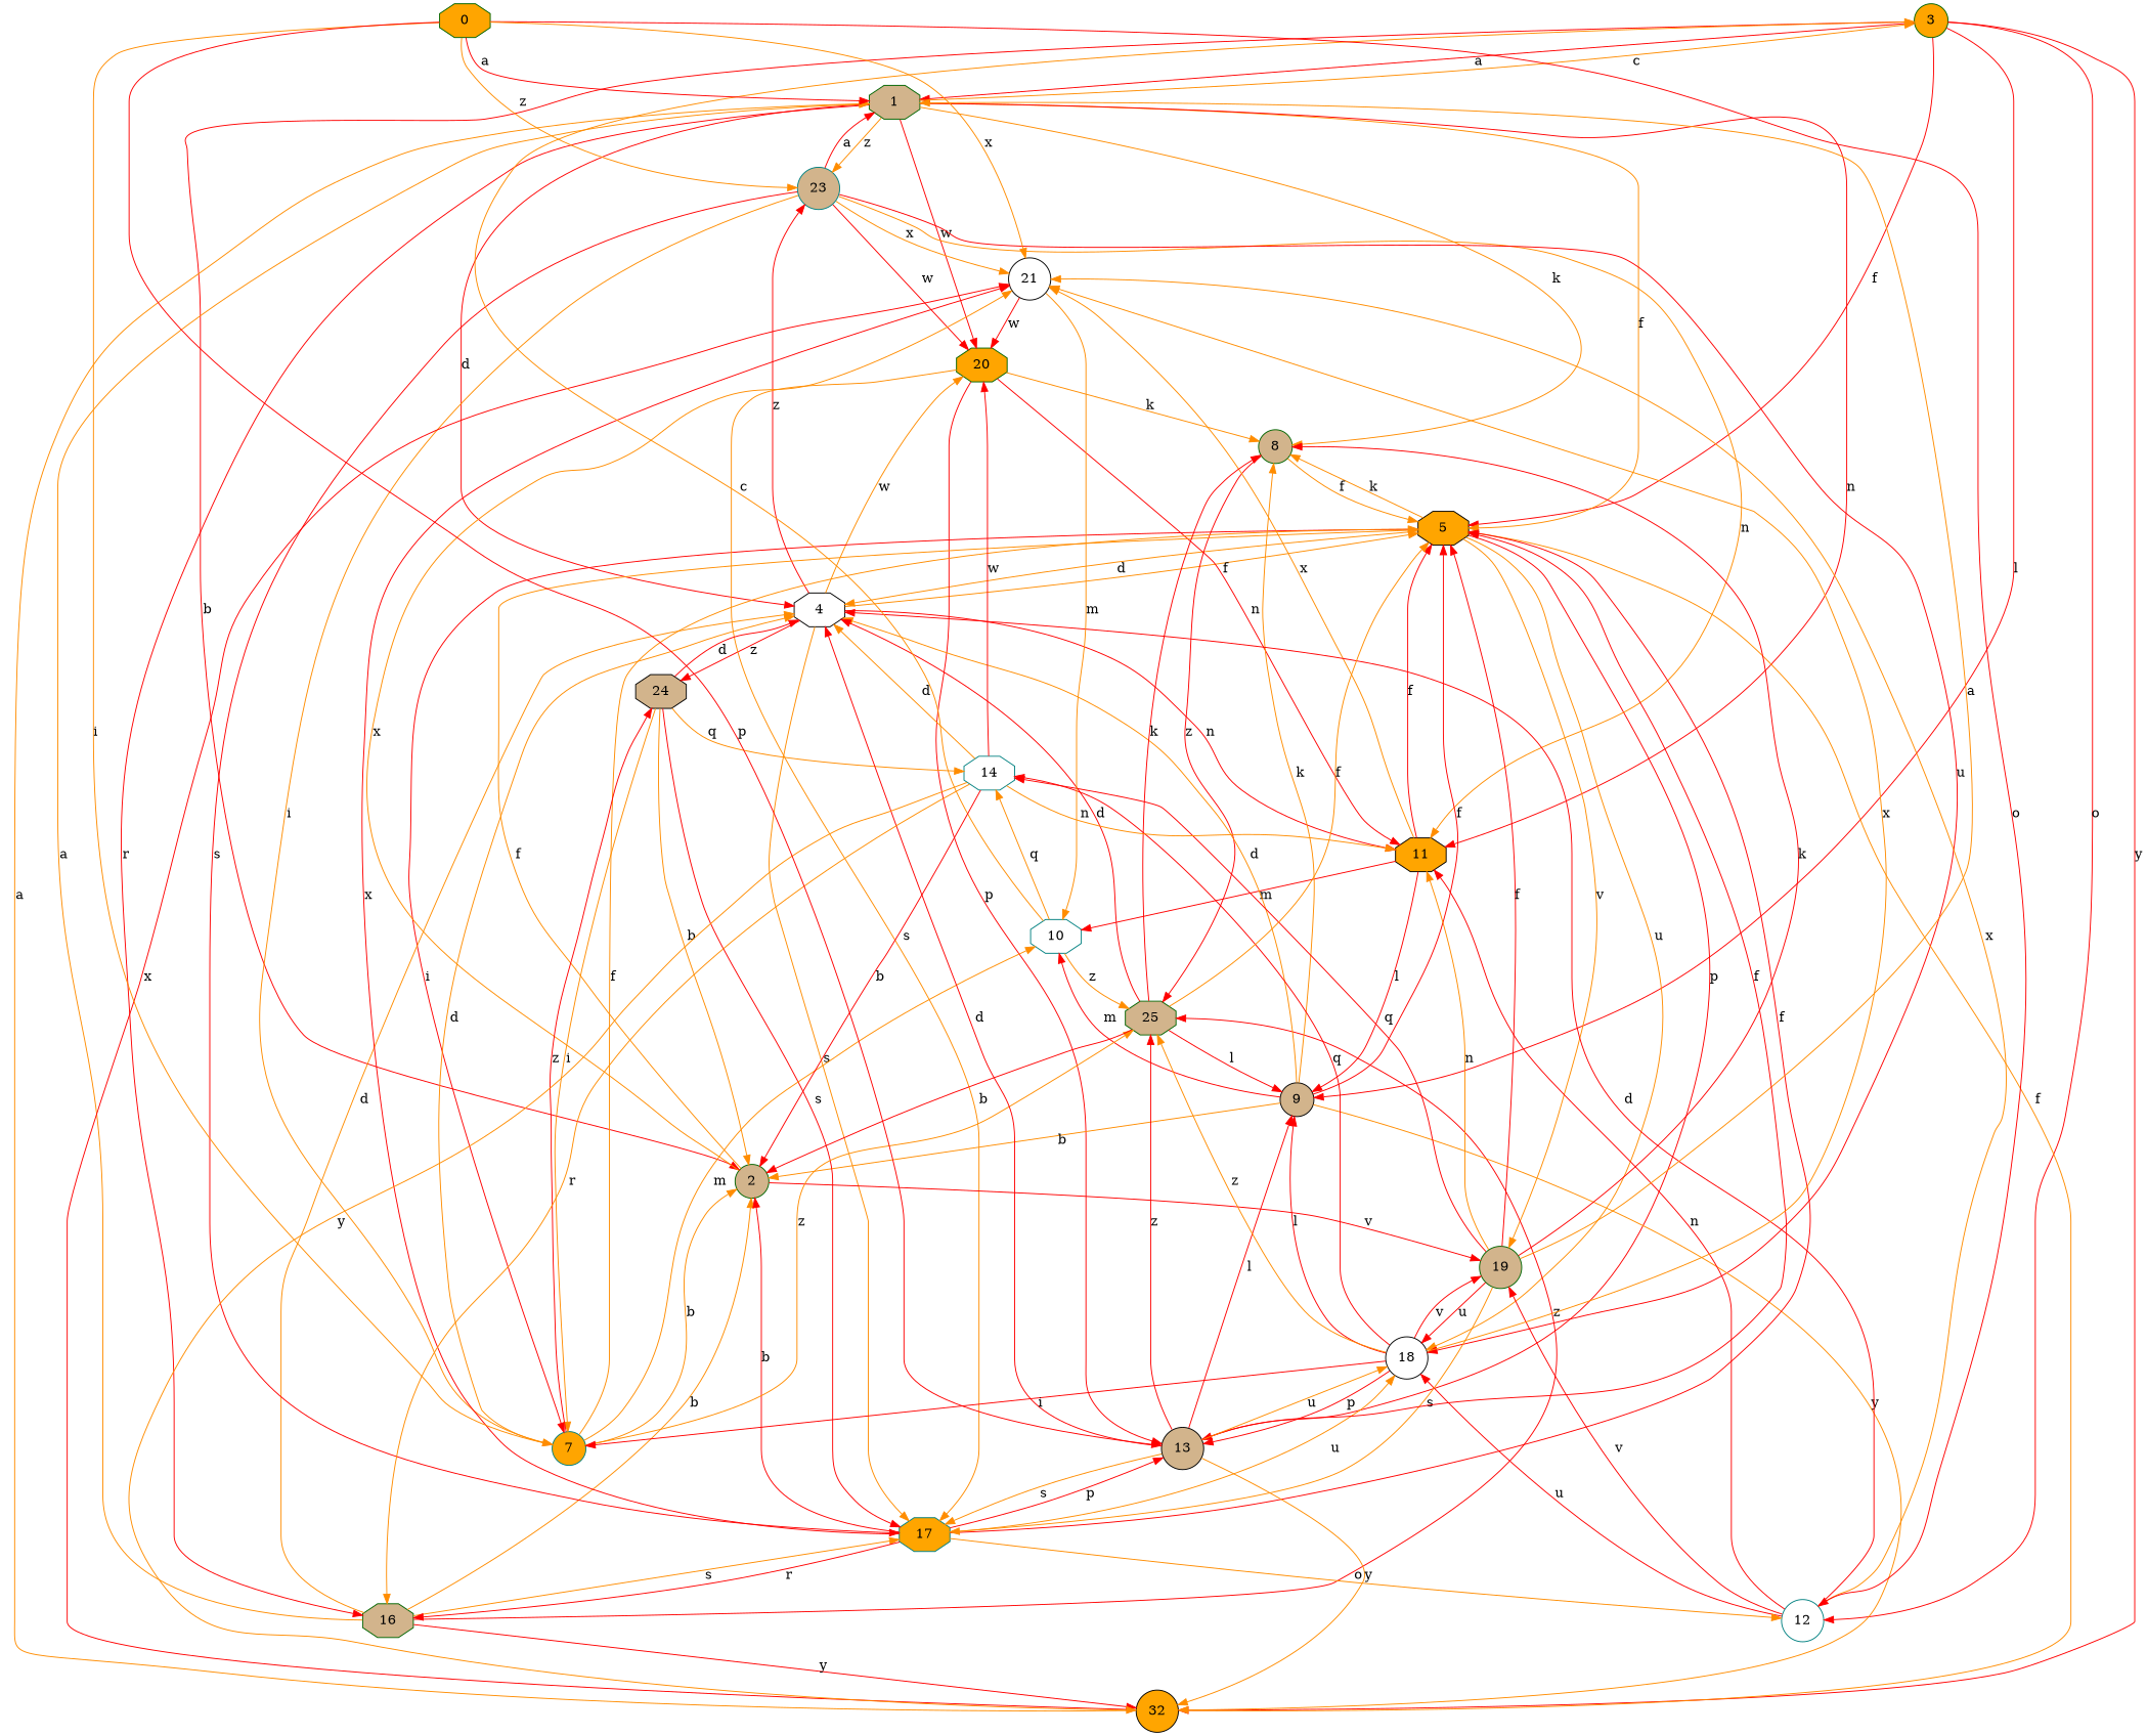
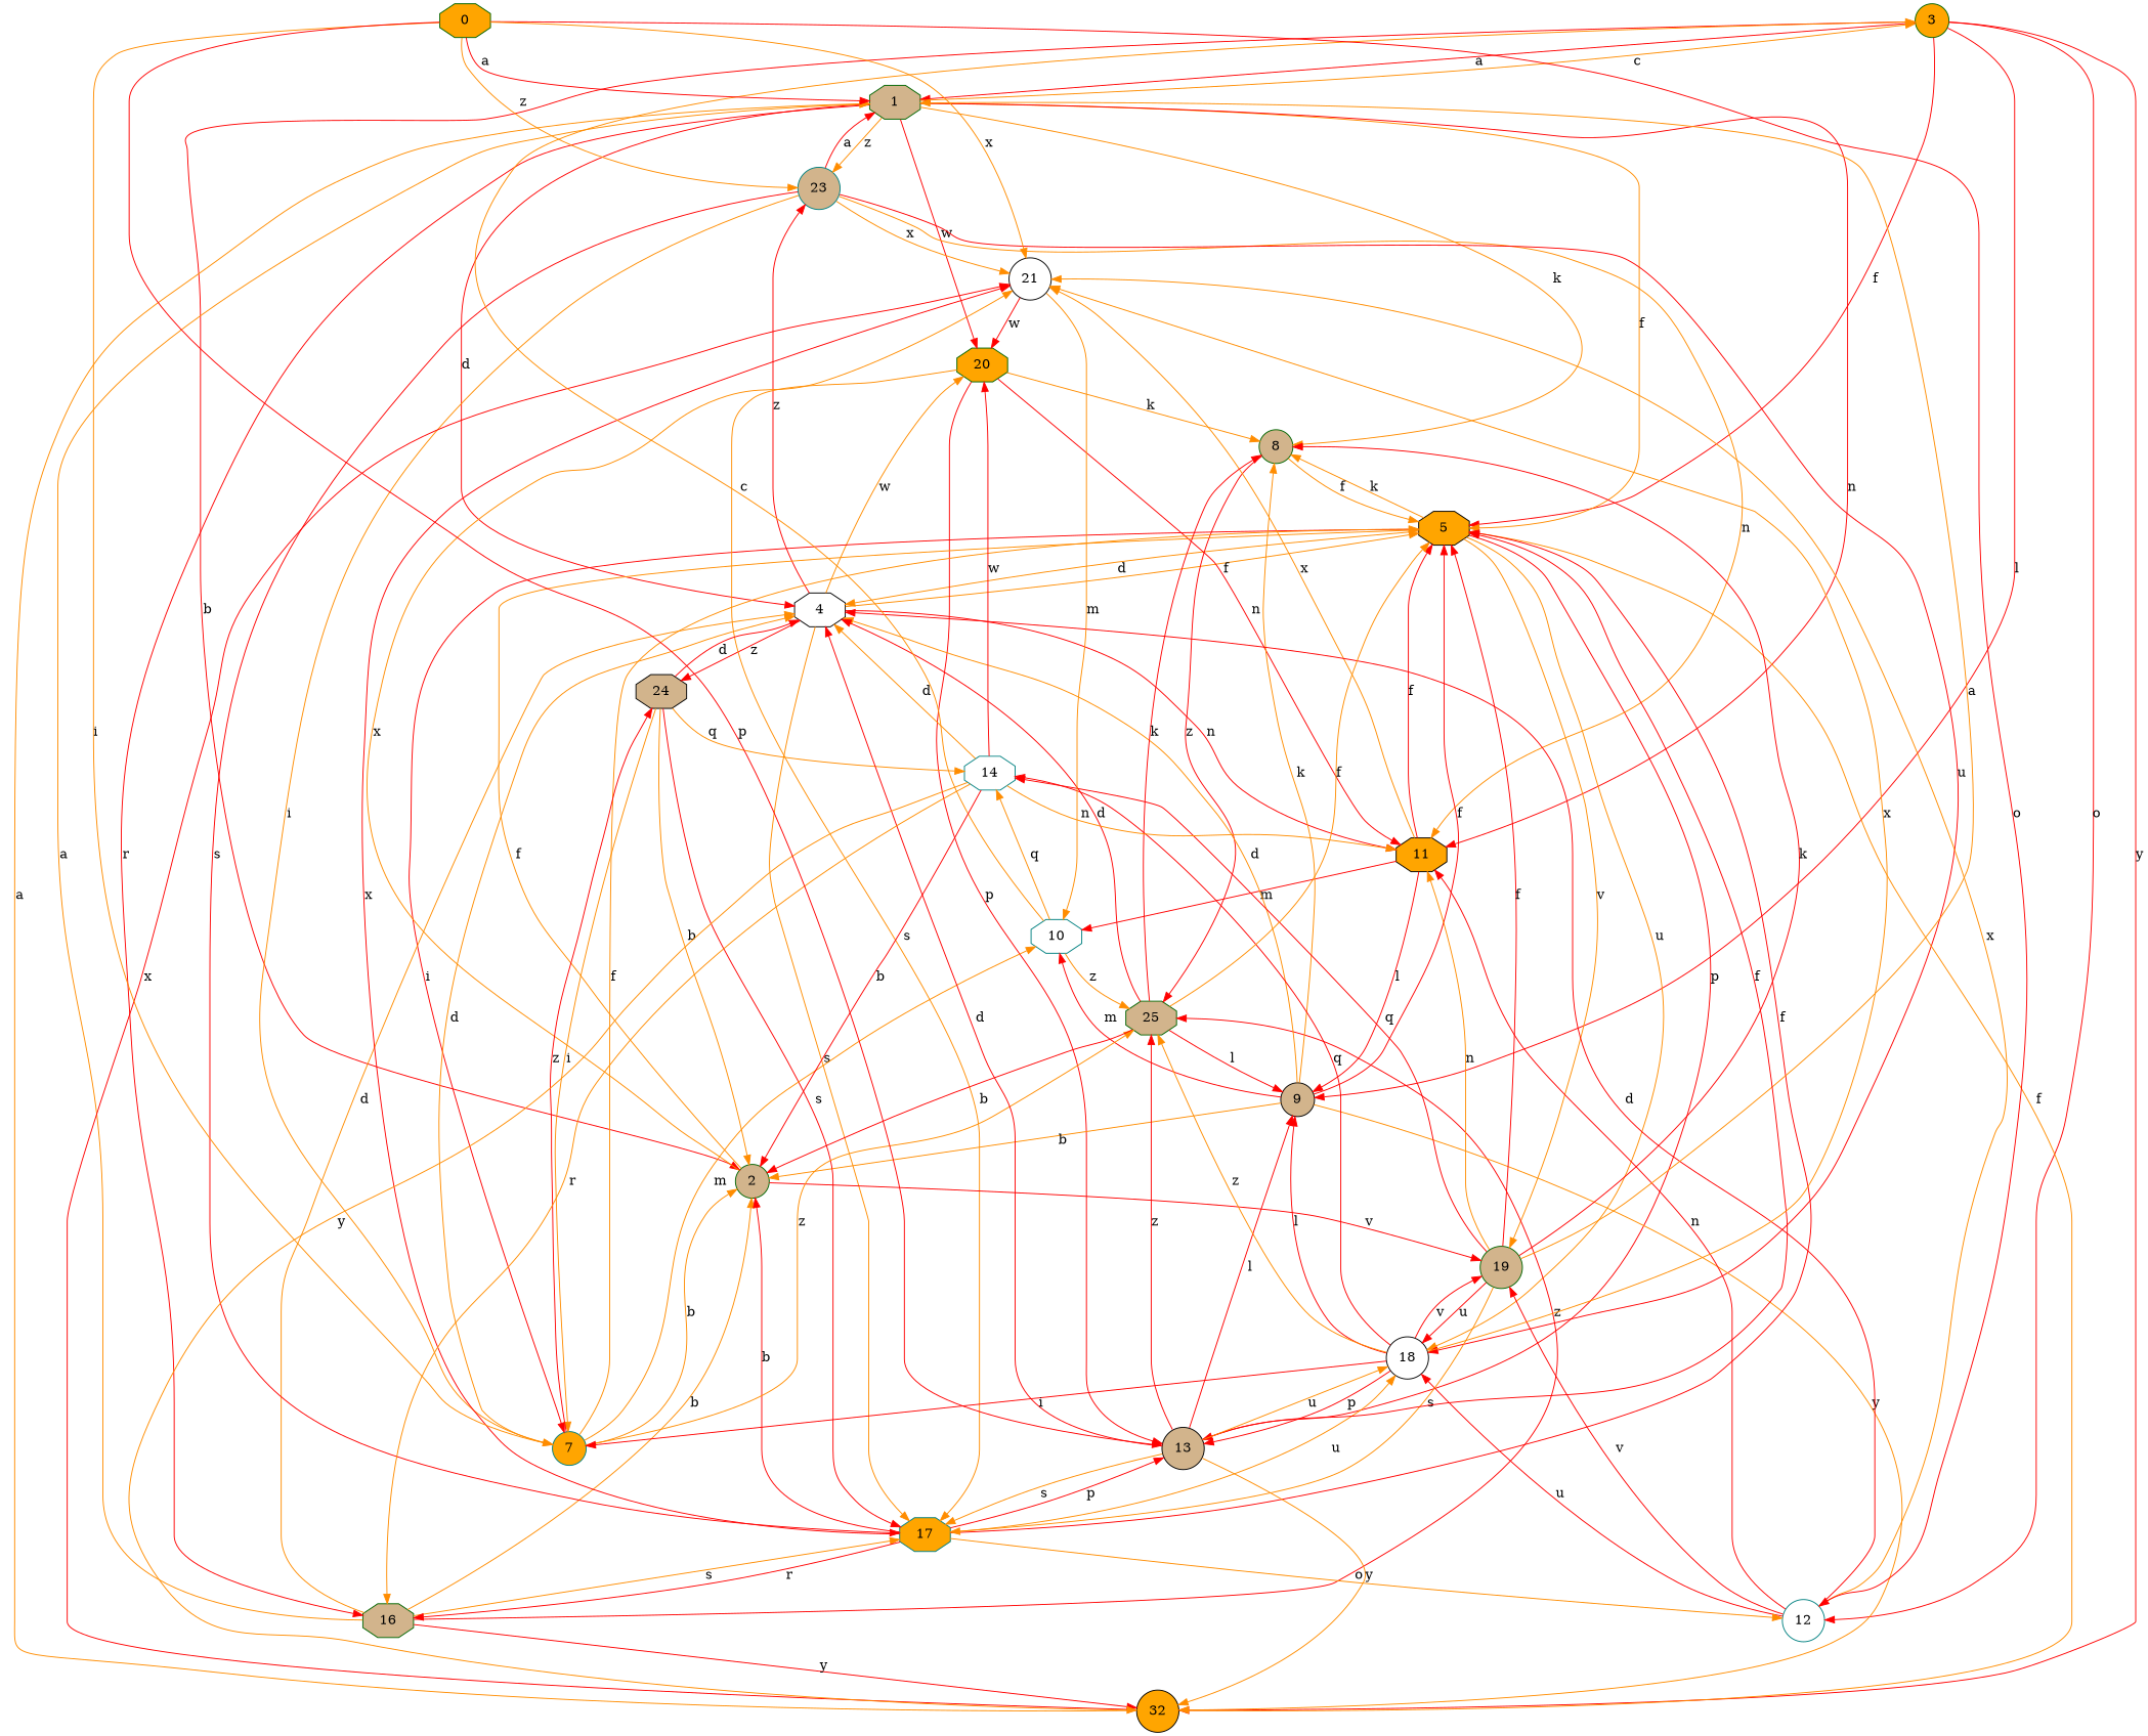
  strict digraph {
    node [color=darkgreen fillcolor=tan shape=circle style=filled]
    edge [color=red]
    3 [fillcolor=orange]
    1 [shape=octagon]
    4 [color=black fillcolor=white shape=octagon]
    5 [color=black fillcolor=orange shape=octagon]
    8
    11 [color=black fillcolor=orange shape=octagon]
    16 [shape=octagon]
    20 [fillcolor=orange shape=octagon]
    23 [color=teal]
    2
    9 [color=black]
    12 [color=teal fillcolor=white]
    n13 [color=black fillcolor=orange label=32]
    17 [color=teal fillcolor=orange shape=octagon]
    24 [color=black shape=octagon]
    19
    7 [color=teal fillcolor=orange]
    13 [color=black]
    18 [color=black fillcolor=white]
    25 [shape=octagon]
    21 [color=black fillcolor=white]
    10 [color=teal fillcolor=white shape=octagon]
    14 [color=teal fillcolor=white shape=octagon]
    0 [fillcolor=orange shape=octagon]
    3 -> 1 [label=a]
    3 -> 5 [label=f]
    3 -> 2 [label=b]
    3 -> 9 [label=l]
    3 -> 12 [label=o]
    3 -> n13 [label=y]
    1 -> 3 [color=darkorange label=c]
    1 -> 4 [label=d]
    1 -> 5 [color=darkorange label=f]
    1 -> 8 [color=darkorange label=k]
    1 -> 11 [label=n]
    1 -> 16 [label=r]
    1 -> 20 [label=w]
    1 -> 23 [color=darkorange label=z]
    4 -> 5 [color=darkorange label=f]
    4 -> 11 [label=n]
    4 -> 20 [color=darkorange label=w]
    4 -> 23 [label=z]
    4 -> 17 [color=darkorange label=s]
    4 -> 24 [label=z]
    5 -> 4 [color=darkorange label=d]
    5 -> 8 [color=darkorange label=k]
    5 -> 19 [color=darkorange label=v]
    5 -> 7 [label=i]
    5 -> 13 [label=p]
    5 -> 18 [color=darkorange label=u]
    8 -> 5 [color=darkorange label=f]
    8 -> 25 [label=z]
    11 -> 5 [label=f]
    11 -> 9 [label=l]
    11 -> 21 [color=darkorange label=x]
    11 -> 10 [label=m]
    16 -> 1 [color=darkorange label=a]
    16 -> 4 [color=darkorange label=d]
    16 -> 2 [color=darkorange label=b]
    16 -> n13 [label=y]
    16 -> 17 [color=darkorange label=s]
    16 -> 25 [label=z]
    20 -> 8 [color=darkorange label=k]
    20 -> 11 [label=n]
    20 -> 17 [color=darkorange label=s]
    20 -> 13 [label=p]
    23 -> 1 [label=a]
    23 -> 11 [color=darkorange label=n]
-   23 -> 20 [label=w]
    23 -> 17 [label=s]
    23 -> 7 [color=darkorange label=i]
    23 -> 18 [label=u]
    23 -> 21 [color=darkorange label=x]
    2 -> 5 [color=darkorange label=f]
    2 -> 19 [label=v]
    2 -> 21 [color=darkorange label=x]
    9 -> 4 [color=darkorange label=d]
    9 -> 5 [label=f]
    9 -> 8 [color=darkorange label=k]
    9 -> 2 [color=darkorange label=b]
    9 -> n13 [color=darkorange label=y]
    9 -> 10 [label=m]
    12 -> 4 [label=d]
    12 -> 11 [label=n]
    12 -> 19 [label=v]
    12 -> 18 [label=u]
    12 -> 21 [color=darkorange label=x]
    n13 -> 1 [color=darkorange label=a]
    n13 -> 5 [color=darkorange label=f]
    n13 -> 21 [label=x]
    17 -> 5 [label=f]
    17 -> 16 [label=r]
    17 -> 2 [label=b]
    17 -> 12 [color=darkorange label=o]
    17 -> 13 [label=p]
    17 -> 18 [color=darkorange label=u]
    17 -> 21 [label=x]
    24 -> 4 [label=d]
    24 -> 2 [color=darkorange label=b]
    24 -> 17 [label=s]
    24 -> 7 [color=darkorange label=i]
    24 -> 14 [color=darkorange label=q]
    19 -> 1 [color=darkorange label=a]
    19 -> 5 [label=f]
    19 -> 8 [label=k]
    19 -> 11 [color=darkorange label=n]
    19 -> 17 [color=darkorange label=s]
    19 -> 18 [label=u]
    19 -> 14 [label=q]
    7 -> 4 [color=darkorange label=d]
    7 -> 5 [color=darkorange label=f]
    7 -> 2 [color=darkorange label=b]
    7 -> 24 [label=z]
    7 -> 25 [color=darkorange label=z]
    7 -> 10 [color=darkorange label=m]
    13 -> 4 [label=d]
    13 -> 5 [label=f]
    13 -> 9 [label=l]
    13 -> n13 [color=darkorange label=y]
    13 -> 17 [color=darkorange label=s]
    13 -> 18 [color=darkorange label=u]
    13 -> 25 [label=z]
    18 -> 9 [label=l]
    18 -> 19 [label=v]
    18 -> 7 [label=i]
    18 -> 13 [label=p]
    18 -> 25 [color=darkorange label=z]
    18 -> 21 [color=darkorange label=x]
    18 -> 14 [label=q]
    25 -> 4 [label=d]
    25 -> 5 [color=darkorange label=f]
    25 -> 8 [label=k]
    25 -> 2 [label=b]
    25 -> 9 [label=l]
    21 -> 20 [label=w]
    21 -> 10 [color=darkorange label=m]
    10 -> 3 [color=darkorange label=c]
    10 -> 25 [color=darkorange label=z]
    10 -> 14 [color=darkorange label=q]
    14 -> 4 [color=darkorange label=d]
    14 -> 11 [color=darkorange label=n]
    14 -> 16 [color=darkorange label=r]
    14 -> 20 [label=w]
    14 -> 2 [label=b]
    14 -> n13 [color=darkorange label=y]
    0 -> 1 [label=a]
    0 -> 23 [color=darkorange label=z]
    0 -> 12 [label=o]
    0 -> 7 [color=darkorange label=i]
    0 -> 13 [label=p]
    0 -> 21 [color=darkorange label=x]
  }
